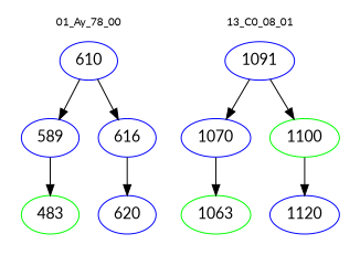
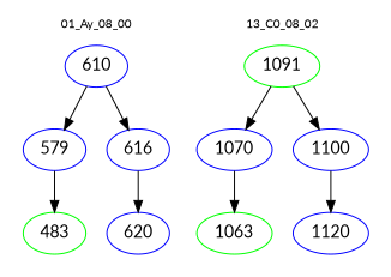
  digraph {
    fontname=Lato
    node [color=blue fontname=Lato]
    edge [color=black fontname=Lato]
    n1 [label=610]
-   n2 [label=589]
+   n2 [label=579]
    n3 [label=616]
    n4 [color=green label=483]
    n5 [label=620]
-   n6 [label=1091]
+   n6 [color=green label=1091]
    n7 [label=1070]
-   n8 [color=green label=1100]
+   n8 [label=1100]
    n9 [color=green label=1063]
    n10 [label=1120]
    subgraph cluster_1 {
      color=white
      fontsize=10
-     label="01_Ay_78_00"
+     label="01_Ay_08_00"
      n1
      n2
      n3
      n4
      n5
    }
    subgraph cluster_2 {
      color=white
      fontsize=10
-     label="13_C0_08_01"
+     label="13_C0_08_02"
      n6
      n7
      n8
      n9
      n10
    }
    n1 -> n2
    n1 -> n3
    n2 -> n4
    n3 -> n5
    n6 -> n7
    n6 -> n8
    n7 -> n9
    n8 -> n10
  }
